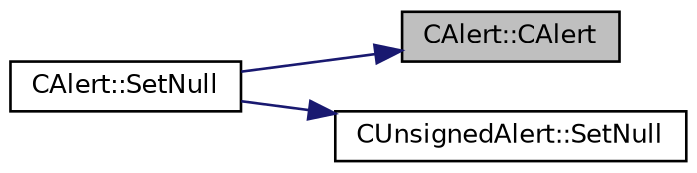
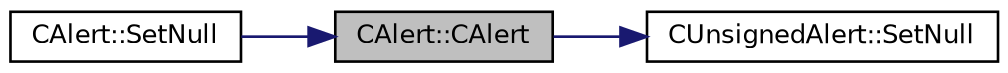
  digraph {
    fontname="DejaVu Sans"
    rankdir=LR
    node [color=black fillcolor=white fontname="DejaVu Sans" fontsize=10 shape=record style=filled]
    edge [color=midnightblue fontname="DejaVu Sans" fontsize=10 labelfontname=Helvetica labelfontsize=10 style=solid]
    n1 [fillcolor=grey75 fontcolor=black height=0.2 label="CAlert::CAlert" width=0.4]
    n2 [height=0.2 label="CAlert::SetNull" width=0.4]
    n3 [height=0.2 label="CUnsignedAlert::SetNull" width=0.4]
    n2 -> n1
-   n2 -> n3
+   n1 -> n3
  }
